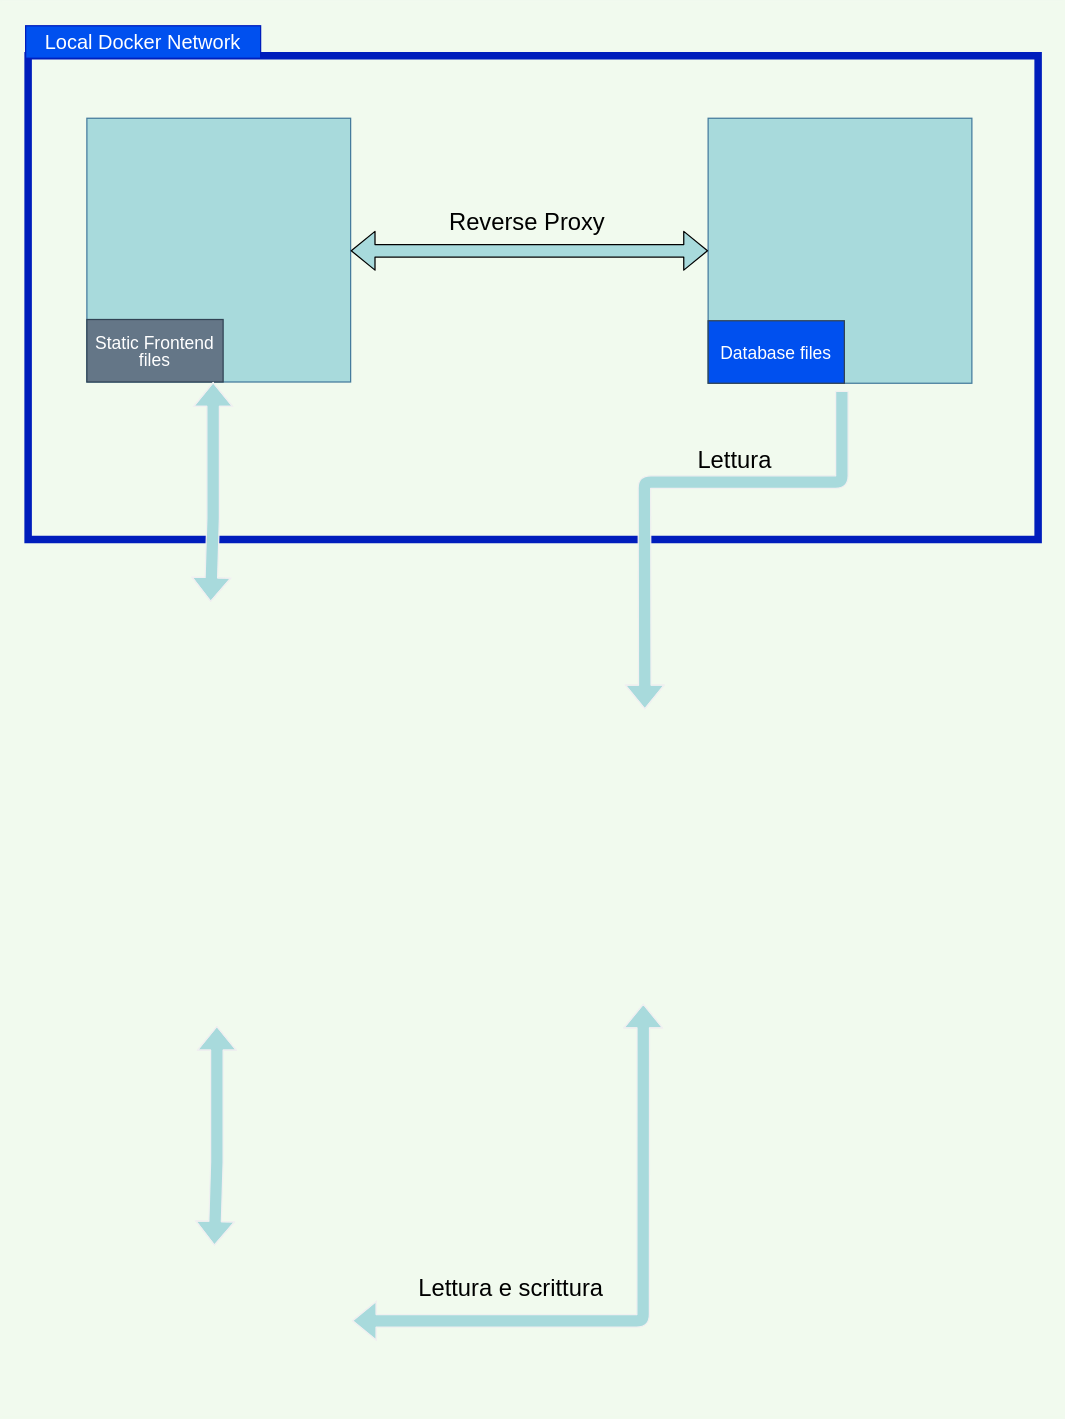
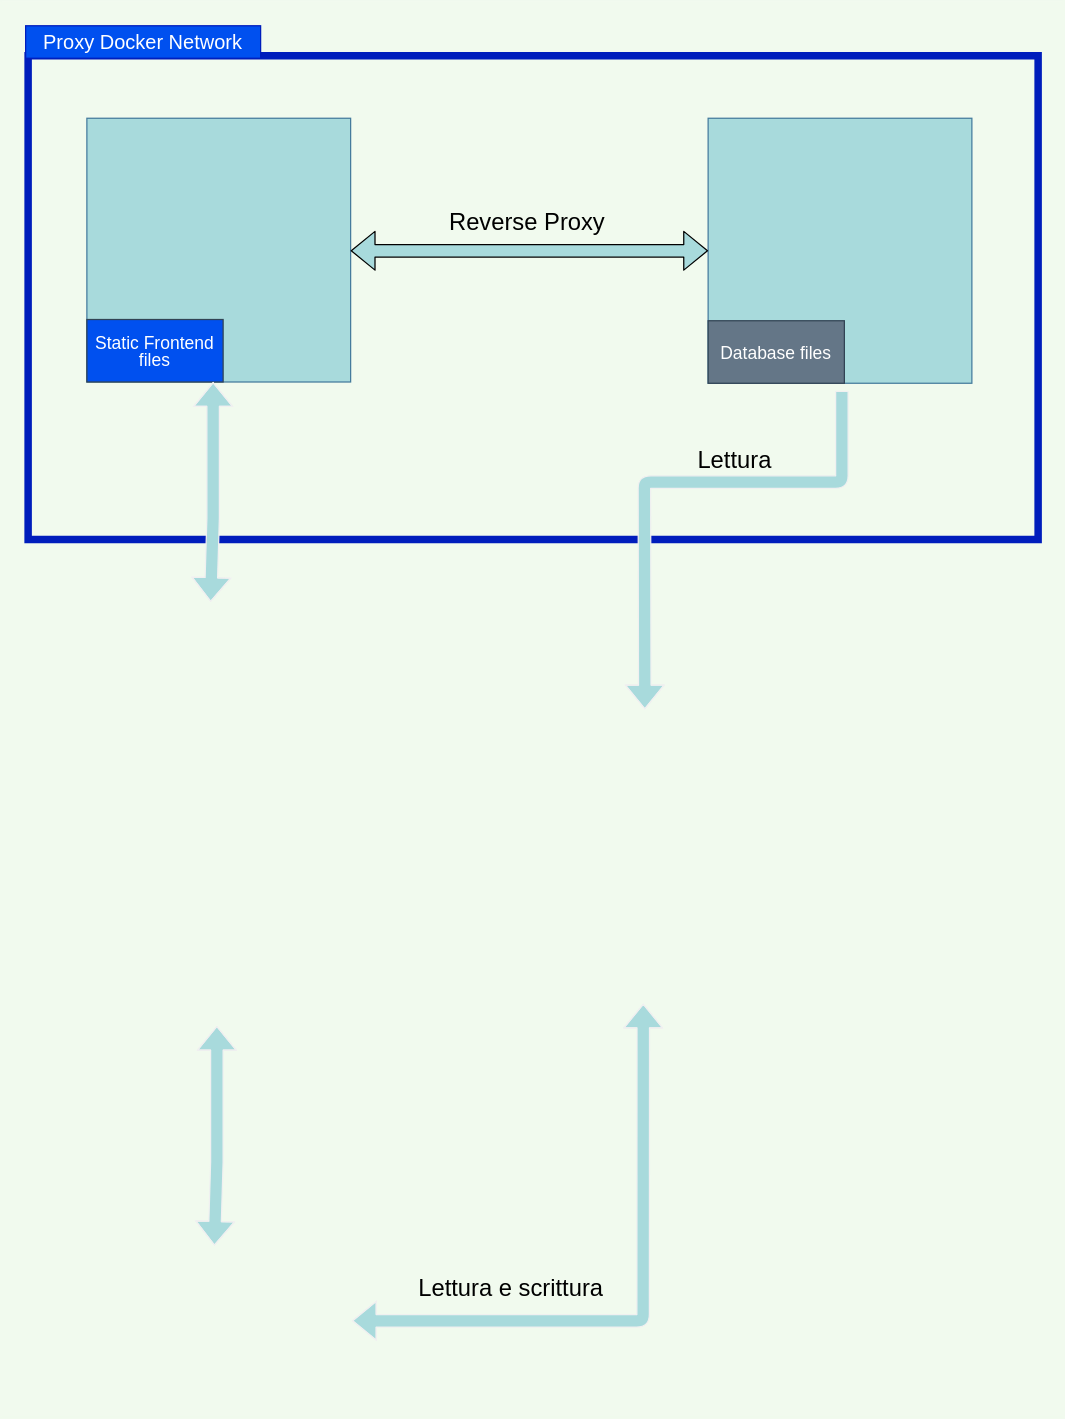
  <mxCell id="0" />
  <mxCell id="1" parent="0" />
  <mxCell id="2" value="" style="whiteSpace=wrap;html=1;aspect=fixed;fillColor=#A8DADC;strokeColor=#457B9D;fontColor=#1D3557;rounded=0;" vertex="1" parent="1"><mxGeometry x="69" y="94" width="211" height="211" as="geometry" /></mxCell>
  <mxCell id="3" value="" style="shape=image;verticalLabelPosition=bottom;verticalAlign=top;aspect=fixed;imageAspect=0;image=https://betaingegneria.it/wp-content/uploads/2019/06/nginx-logo.png;labelBackgroundColor=#F1FAEE;fillColor=#A8DADC;strokeColor=#457B9D;fontColor=#1D3557;" vertex="1" parent="1"><mxGeometry x="116.16" y="135" width="116.67" height="91" as="geometry" /></mxCell>
  <mxCell id="4" value="" style="shape=image;verticalLabelPosition=bottom;verticalAlign=top;aspect=fixed;imageAspect=0;image=https://www.docker.com/sites/default/files/d8/2019-07/horizontal-logo-monochromatic-white.png;labelBackgroundColor=#F1FAEE;fillColor=#A8DADC;strokeColor=#457B9D;fontColor=#1D3557;" vertex="1" parent="1"><mxGeometry x="96" y="70" width="162.98" height="42" as="geometry" /></mxCell>
- <mxCell id="5" value="&lt;p style=&quot;line-height: 100% ; font-size: 14px&quot;&gt;Static Frontend &lt;br&gt;files&lt;/p&gt;" style="rounded=0;whiteSpace=wrap;html=1;strokeColor=#314354;gradientDirection=north;fillColor=#647687;fontColor=#ffffff;" vertex="1" parent="1"><mxGeometry x="69" y="255" width="109" height="50" as="geometry" /></mxCell>
+ <mxCell id="5" value="&lt;p style=&quot;line-height: 100% ; font-size: 14px&quot;&gt;Static Frontend &lt;br&gt;files&lt;/p&gt;" style="rounded=0;whiteSpace=wrap;html=1;strokeColor=#314354;gradientDirection=north;fillColor=#0050ef;fontColor=#ffffff;" vertex="1" parent="1"><mxGeometry x="69" y="255" width="109" height="50" as="geometry" /></mxCell>
  <mxCell id="6" value="" style="rounded=0;whiteSpace=wrap;html=1;sketch=0;fontColor=#1D3557;strokeColor=#457B9D;fillColor=#A8DADC;" vertex="1" parent="1"><mxGeometry x="566" y="94" width="211" height="212" as="geometry" /></mxCell>
  <mxCell id="7" value="" style="shape=image;verticalLabelPosition=bottom;verticalAlign=top;aspect=fixed;imageAspect=0;image=https://upload.wikimedia.org/wikipedia/commons/thumb/3/3c/Flask_logo.svg/1200px-Flask_logo.svg.png;labelBackgroundColor=#F1FAEE;fillColor=#A8DADC;strokeColor=#457B9D;fontColor=#1D3557;" vertex="1" parent="1"><mxGeometry x="601.9" y="169" width="155.49" height="61" as="geometry" /></mxCell>
  <mxCell id="8" value="&lt;font style=&quot;font-size: 19px&quot;&gt;Reverse Proxy&lt;/font&gt;" style="shape=flexArrow;endArrow=classic;startArrow=classic;html=1;fillColor=#A8DADC;rounded=1;labelBackgroundColor=none;fontColor=#000000;entryX=0;entryY=0.5;entryDx=0;entryDy=0;" edge="1" parent="1" target="6"><mxGeometry x="-0.014" y="22" width="100" height="100" relative="1" as="geometry"><mxPoint x="280" y="200" as="sourcePoint" /><mxPoint x="571" y="224" as="targetPoint" /><mxPoint as="offset" /></mxGeometry></mxCell>
  <mxCell id="9" value="" style="shape=image;verticalLabelPosition=bottom;verticalAlign=top;aspect=fixed;imageAspect=0;image=https://www.docker.com/sites/default/files/d8/2019-07/horizontal-logo-monochromatic-white.png;labelBackgroundColor=#F1FAEE;fillColor=#A8DADC;strokeColor=#457B9D;fontColor=#1D3557;" vertex="1" parent="1"><mxGeometry x="590.01" y="70" width="162.98" height="42" as="geometry" /></mxCell>
- <mxCell id="10" value="&lt;p style=&quot;line-height: 100% ; font-size: 14px&quot;&gt;Database files&lt;/p&gt;" style="rounded=0;whiteSpace=wrap;html=1;strokeColor=#314354;gradientDirection=north;fillColor=#0050ef;fontColor=#ffffff;" vertex="1" parent="1"><mxGeometry x="566" y="256" width="109" height="50" as="geometry" /></mxCell>
+ <mxCell id="10" value="&lt;p style=&quot;line-height: 100% ; font-size: 14px&quot;&gt;Database files&lt;/p&gt;" style="rounded=0;whiteSpace=wrap;html=1;strokeColor=#314354;gradientDirection=north;fillColor=#647687;fontColor=#ffffff;" vertex="1" parent="1"><mxGeometry x="566" y="256" width="109" height="50" as="geometry" /></mxCell>
  <mxCell id="11" value="" style="rounded=0;whiteSpace=wrap;html=1;sketch=0;fontColor=#ffffff;strokeColor=#001DBC;glass=0;shadow=0;strokeWidth=6;fillColor=none;" vertex="1" parent="1"><mxGeometry x="22" y="44" width="808" height="387" as="geometry" /></mxCell>
- <mxCell id="12" value="&lt;font style=&quot;font-size: 16px&quot;&gt;Local Docker Network&lt;/font&gt;" style="rounded=0;whiteSpace=wrap;html=1;shadow=0;glass=0;sketch=0;strokeWidth=1;strokeColor=#001DBC;fillColor=#0050ef;fontColor=#ffffff;" vertex="1" parent="1"><mxGeometry x="20" y="20" width="188" height="26" as="geometry" /></mxCell>
+ <mxCell id="12" value="&lt;font style=&quot;font-size: 16px&quot;&gt;Proxy Docker Network&lt;/font&gt;" style="rounded=0;whiteSpace=wrap;html=1;shadow=0;glass=0;sketch=0;strokeWidth=1;strokeColor=#001DBC;fillColor=#0050ef;fontColor=#ffffff;" vertex="1" parent="1"><mxGeometry x="20" y="20" width="188" height="26" as="geometry" /></mxCell>
  <mxCell id="13" value="" style="shape=flexArrow;endArrow=classic;startArrow=classic;html=1;labelBackgroundColor=none;fontColor=#000000;strokeColor=#f0f0f0;fillColor=#A8DADC;exitX=0.5;exitY=0;exitDx=0;exitDy=0;" edge="1" parent="1"><mxGeometry width="100" height="100" relative="1" as="geometry"><mxPoint x="168.01" y="481" as="sourcePoint" /><mxPoint x="170" y="305" as="targetPoint" /><Array as="points"><mxPoint x="170" y="414" /></Array></mxGeometry></mxCell>
  <mxCell id="14" value="" style="shape=image;verticalLabelPosition=bottom;labelBackgroundColor=#ffffff;verticalAlign=top;aspect=fixed;imageAspect=0;image=https://freepikpsd.com/media/2019/10/cloud-internet-png.png;" vertex="1" parent="1"><mxGeometry x="27" y="526" width="306.16" height="262" as="geometry" /></mxCell>
  <mxCell id="15" value="" style="shape=image;verticalLabelPosition=bottom;labelBackgroundColor=#ffffff;verticalAlign=top;aspect=fixed;imageAspect=0;image=https://www.techbyte.it/wp-content/uploads/2018/06/protocollo-https.png;" vertex="1" parent="1"><mxGeometry x="86" y="481" width="164.02" height="88" as="geometry" /></mxCell>
  <mxCell id="16" value="" style="shape=image;verticalLabelPosition=bottom;labelBackgroundColor=#ffffff;verticalAlign=top;aspect=fixed;imageAspect=0;image=https://miro.medium.com/max/611/0*OOLVfwHOzhFIMhFT.png;" vertex="1" parent="1"><mxGeometry x="394" y="567" width="242.67" height="224" as="geometry" /></mxCell>
  <mxCell id="17" value="" style="shape=image;verticalLabelPosition=bottom;labelBackgroundColor=#ffffff;verticalAlign=top;aspect=fixed;imageAspect=0;image=https://www.techbyte.it/wp-content/uploads/2018/06/protocollo-https.png;" vertex="1" parent="1"><mxGeometry x="94.55" y="731" width="165.88" height="89" as="geometry" /></mxCell>
  <mxCell id="18" value="" style="shape=image;verticalLabelPosition=bottom;labelBackgroundColor=#ffffff;verticalAlign=top;aspect=fixed;imageAspect=0;image=https://www.webrexstudio.com/wp-content/uploads/2019/05/react-js-image.png;" vertex="1" parent="1"><mxGeometry x="69" y="996" width="206" height="116.08" as="geometry" /></mxCell>
  <mxCell id="19" value="" style="shape=flexArrow;endArrow=classic;startArrow=classic;html=1;labelBackgroundColor=none;fontColor=#000000;strokeColor=#f0f0f0;fillColor=#A8DADC;exitX=0.5;exitY=0;exitDx=0;exitDy=0;" edge="1" parent="1"><mxGeometry width="100" height="100" relative="1" as="geometry"><mxPoint x="171" y="996" as="sourcePoint" /><mxPoint x="172.99" y="820" as="targetPoint" /><Array as="points"><mxPoint x="172.99" y="929" /></Array></mxGeometry></mxCell>
  <mxCell id="20" value="&lt;font style=&quot;font-size: 19px&quot;&gt;Lettura e scrittura&lt;/font&gt;" style="shape=flexArrow;endArrow=classic;startArrow=classic;html=1;labelBackgroundColor=none;fontColor=#000000;strokeColor=#f0f0f0;fillColor=#A8DADC;entryX=0.495;entryY=1.05;entryDx=0;entryDy=0;entryPerimeter=0;" edge="1" parent="1" target="16"><mxGeometry x="-0.478" y="25" width="100" height="100" relative="1" as="geometry"><mxPoint x="281" y="1056" as="sourcePoint" /><mxPoint x="550" y="854" as="targetPoint" /><Array as="points"><mxPoint x="514" y="1056" /></Array><mxPoint as="offset" /></mxGeometry></mxCell>
  <mxCell id="21" value="&lt;font style=&quot;font-size: 19px&quot;&gt;Lettura&lt;/font&gt;" style="shape=flexArrow;endArrow=classic;html=1;labelBackgroundColor=none;fontColor=#000000;strokeColor=#f0f0f0;fillColor=#A8DADC;entryX=0.5;entryY=0;entryDx=0;entryDy=0;" edge="1" parent="1" target="16"><mxGeometry x="-0.23" y="-17" width="50" height="50" relative="1" as="geometry"><mxPoint x="673" y="312" as="sourcePoint" /><mxPoint x="525" y="446" as="targetPoint" /><Array as="points"><mxPoint x="673" y="385" /><mxPoint x="598" y="385" /><mxPoint x="515" y="385" /></Array><mxPoint as="offset" /></mxGeometry></mxCell>
